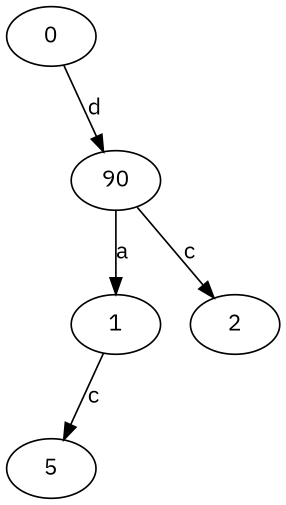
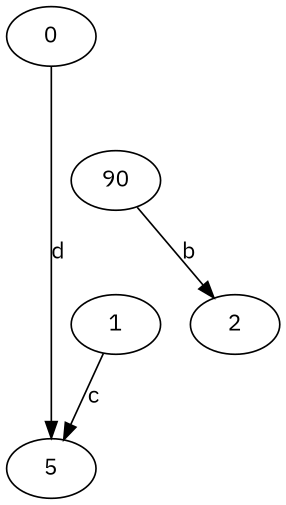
  strict digraph {
    fontname="IBM Plex Sans"
    node [fontname="IBM Plex Sans"]
    edge [fontname="IBM Plex Sans"]
    1
    5
    n3 [label=90]
    0
    2
    1 -> 5 [label=c]
-   n3 -> 1 [label=a]
-   n3 -> 2 [label=c]
-   0 -> n3 [label=d]
+   n3 -> 2 [label=b]
+   0 -> 5 [label=d]
  }
